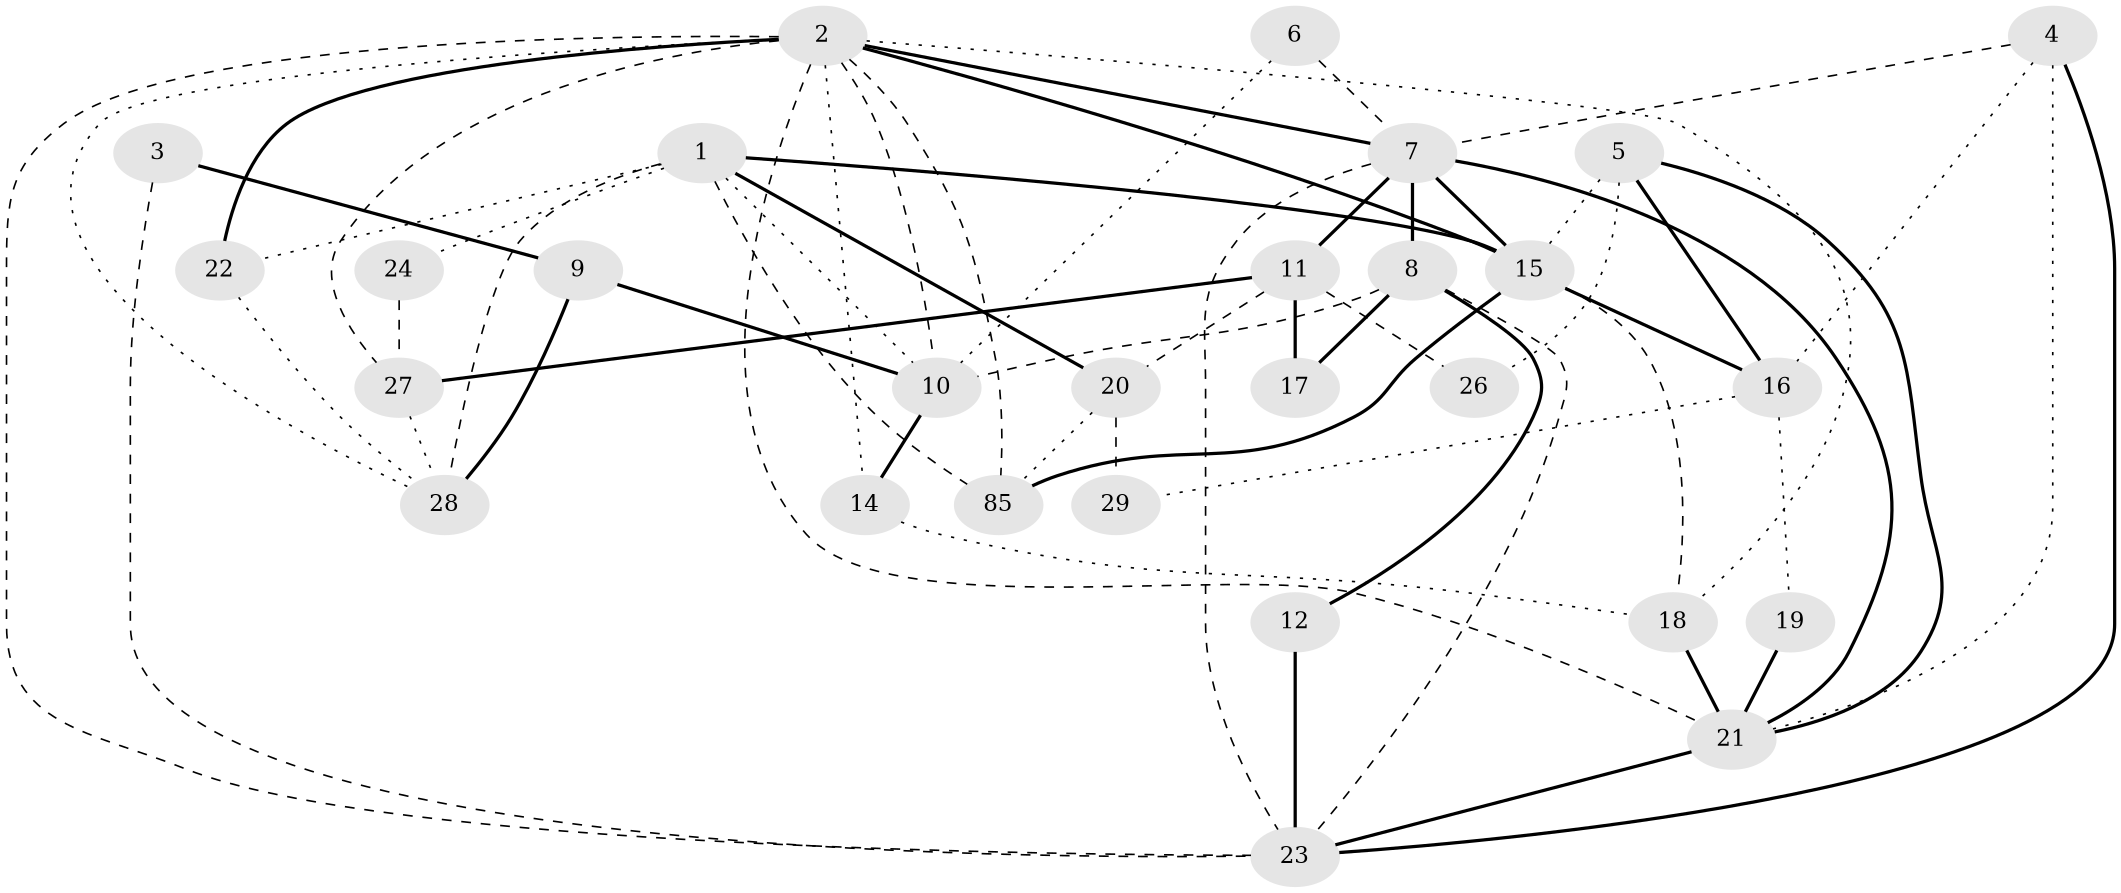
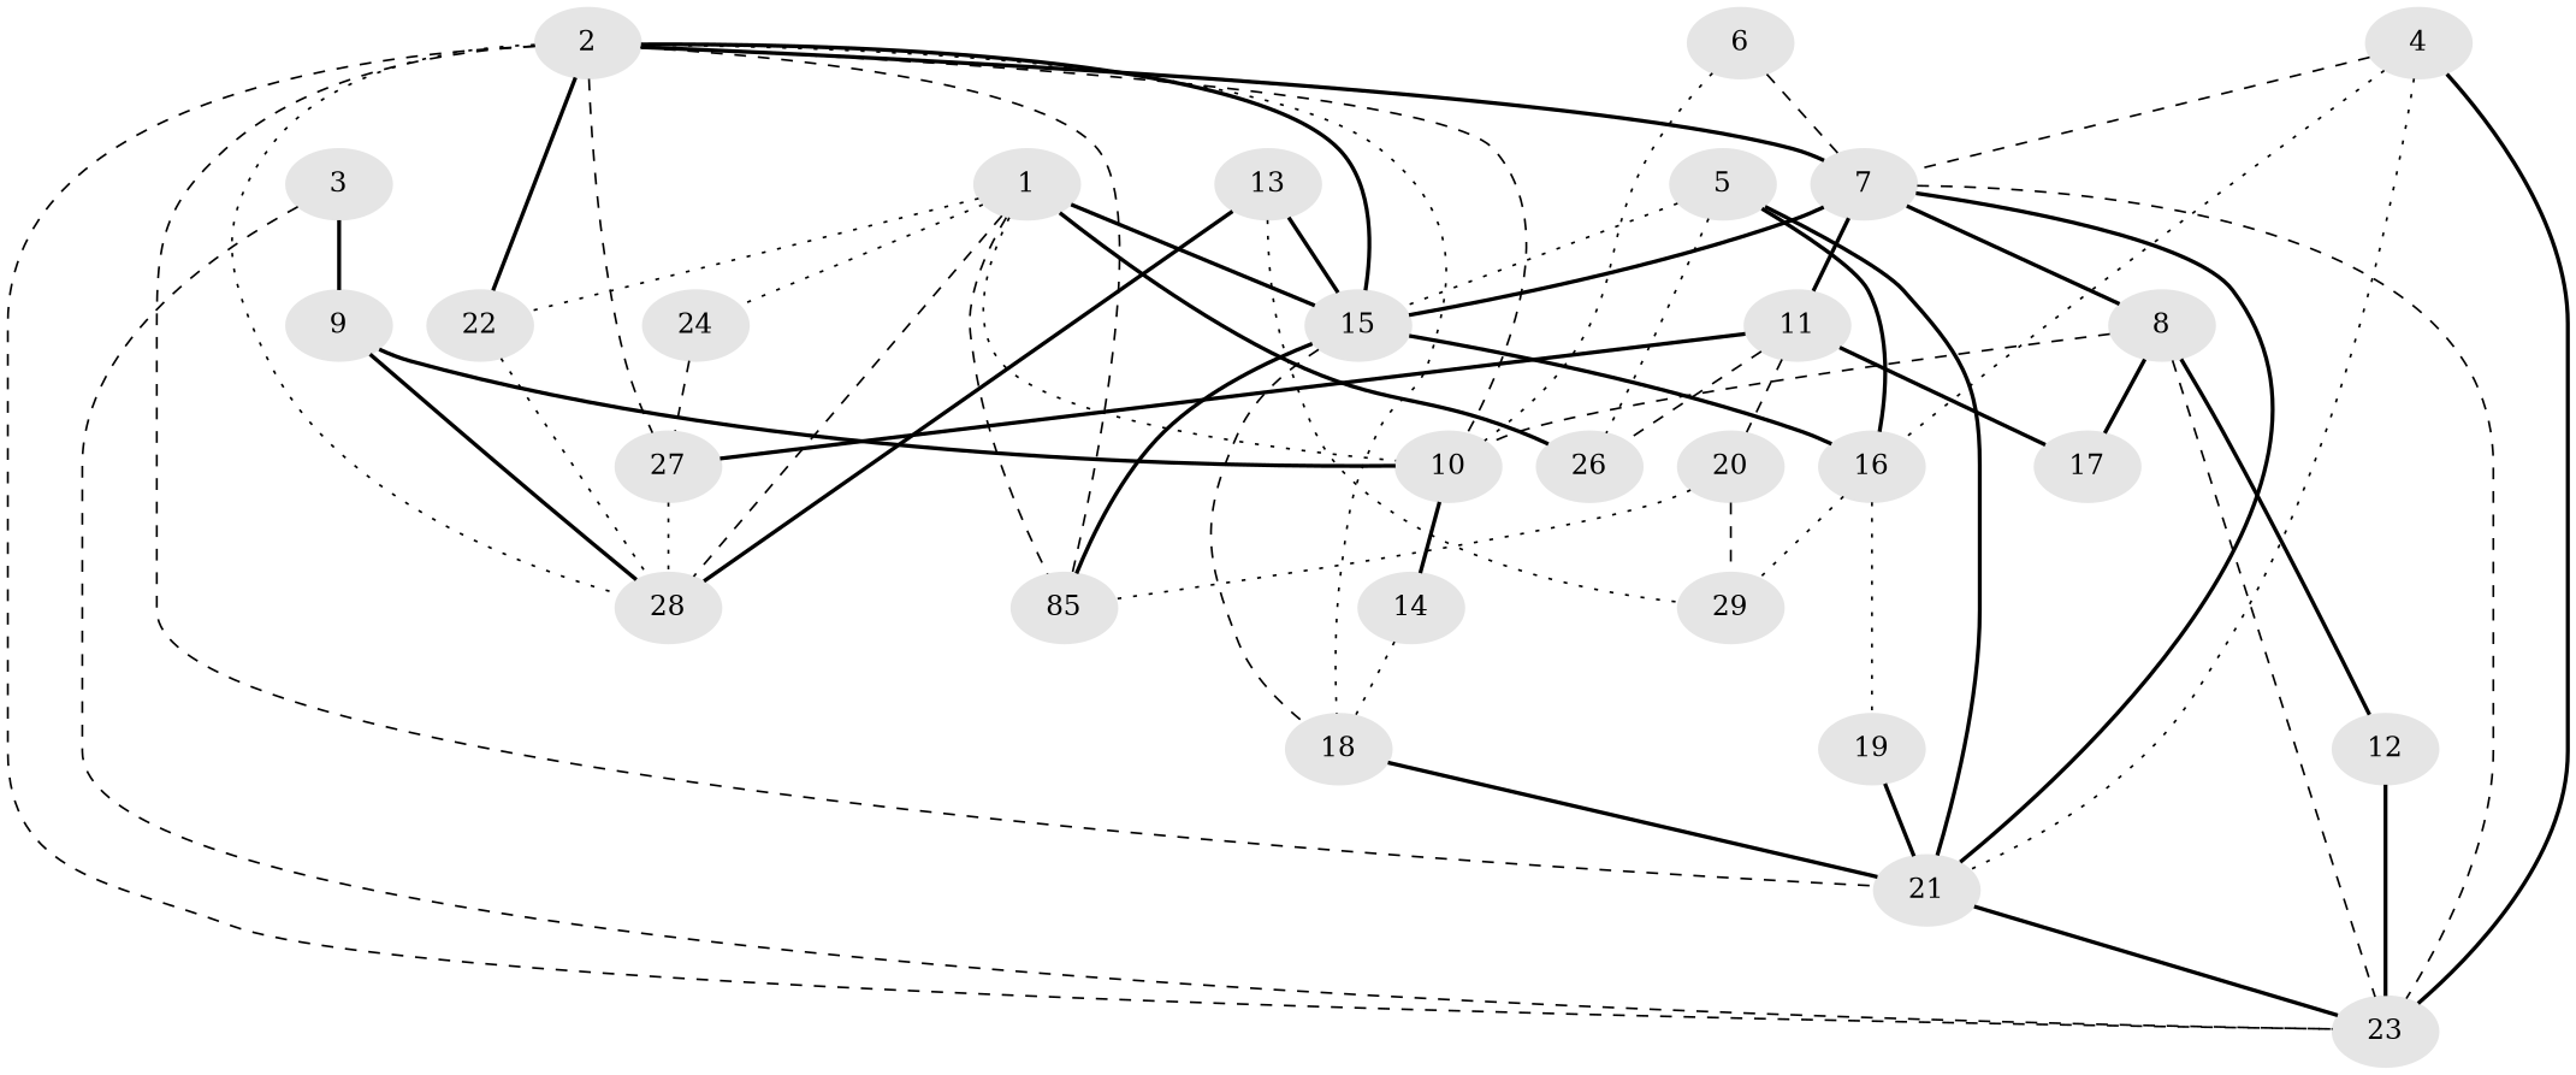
  graph {
    node [color=gray90 style=filled]
    edge [style=bold weight=1.0]
    1
    15
    22
    24
    n5 [label=85]
    26
    28
    10
    18
    16
    27
    2
    23
    7
    14
    21
    8
    11
    3
    9
    4
    29
    19
    5
    6
    12
    17
    20
+   13
    1 -- 15 [weight=4.0]
    1 -- 22 [style=dotted]
    1 -- 24 [style=dotted]
    1 -- n5 [style=dashed]
-   1 -- 20 [weight=3.0]
+   1 -- 26 [weight=3.0]
    1 -- 28 [style=dashed weight=2.0]
    1 -- 10 [style=dotted]
    15 -- n5
    15 -- 18 [style=dashed]
    15 -- 16
    22 -- 28 [style=dotted]
    24 -- 27 [style=dashed]
    10 -- 14
    18 -- 21
    16 -- 29 [style=dotted]
    16 -- 19 [style=dotted]
    27 -- 28 [style=dotted]
    2 -- 15
    2 -- 22
    2 -- n5 [style=dashed]
    2 -- 28 [style=dotted]
    2 -- 10 [style=dashed]
    2 -- 18 [style=dotted]
    2 -- 27 [style=dashed weight=2.0]
    2 -- 23 [style=dashed]
    2 -- 7
-   2 -- 14 [style=dotted weight=2.0]
    2 -- 21 [style=dashed weight=2.0]
    7 -- 15 [weight=3.0]
    7 -- 23 [style=dashed weight=2.0]
    7 -- 21
    7 -- 8
    7 -- 11
    14 -- 18 [style=dotted]
    21 -- 23
    8 -- 10 [style=dashed]
    8 -- 23 [style=dashed]
    8 -- 12
    8 -- 17
    11 -- 26 [style=dashed]
    11 -- 27
    11 -- 17
    11 -- 20 [style=dashed]
    3 -- 23 [style=dashed]
    3 -- 9
    9 -- 28
    9 -- 10
    4 -- 16 [style=dotted]
    4 -- 23 [weight=2.0]
    4 -- 7 [style=dashed]
    4 -- 21 [style=dotted]
    19 -- 21
    5 -- 15 [style=dotted]
    5 -- 26 [style=dotted weight=3.0]
    5 -- 16
    5 -- 21
    6 -- 10 [style=dotted]
    6 -- 7 [style=dashed]
    12 -- 23
    20 -- n5 [style=dotted]
    20 -- 29 [style=dashed]
+   13 -- 15
+   13 -- 28
+   13 -- 29 [style=dotted]
  }
